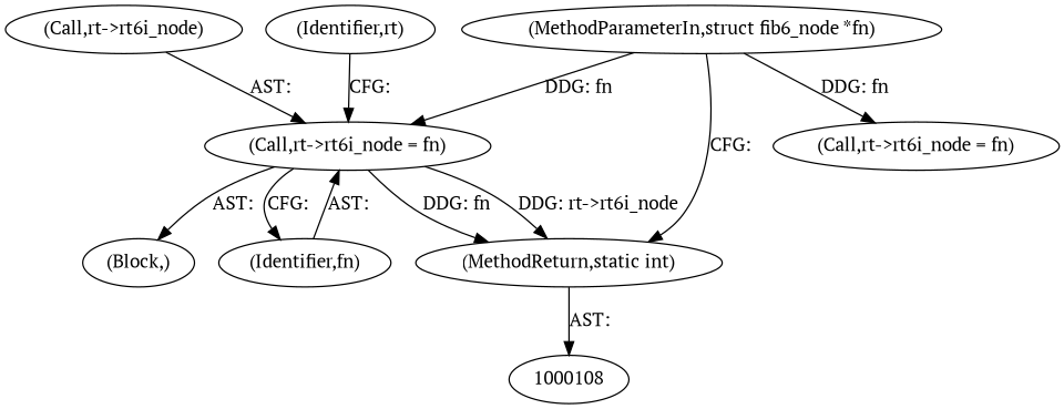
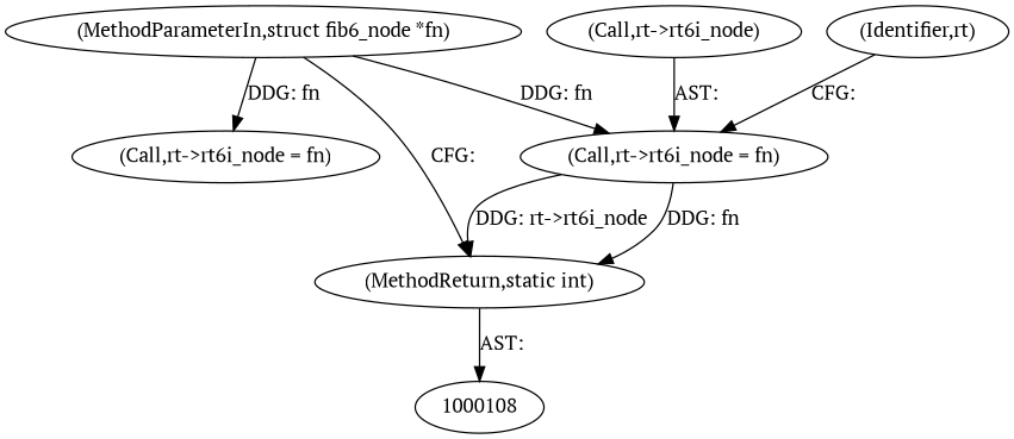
  digraph {
    fontname="PT Serif"
    node [fontname="PT Serif"]
    edge [fontname="PT Serif"]
    n1 [label="(Call,rt->rt6i_node = fn)"]
-   n2 [label="(Block,)"]
-   n3 [label="(Identifier,fn)"]
    n4 [label="(MethodReturn,static int)"]
    1000108
    n6 [label="(MethodParameterIn,struct fib6_node *fn)"]
    n7 [label="(Call,rt->rt6i_node = fn)"]
    n8 [label="(Call,rt->rt6i_node)"]
    n9 [label="(Identifier,rt)"]
-   n1 -> n2 [label="AST: "]
-   n1 -> n3 [label="CFG: "]
    n1 -> n4 [label="DDG: fn"]
    n1 -> n4 [label="DDG: rt->rt6i_node"]
-   n3 -> n1 [label="AST: "]
    n4 -> 1000108 [label="AST: "]
    n6 -> n1 [label="DDG: fn"]
    n6 -> n4 [label="CFG: "]
    n6 -> n7 [label="DDG: fn"]
    n8 -> n1 [label="AST: "]
    n9 -> n1 [label="CFG: "]
  }
